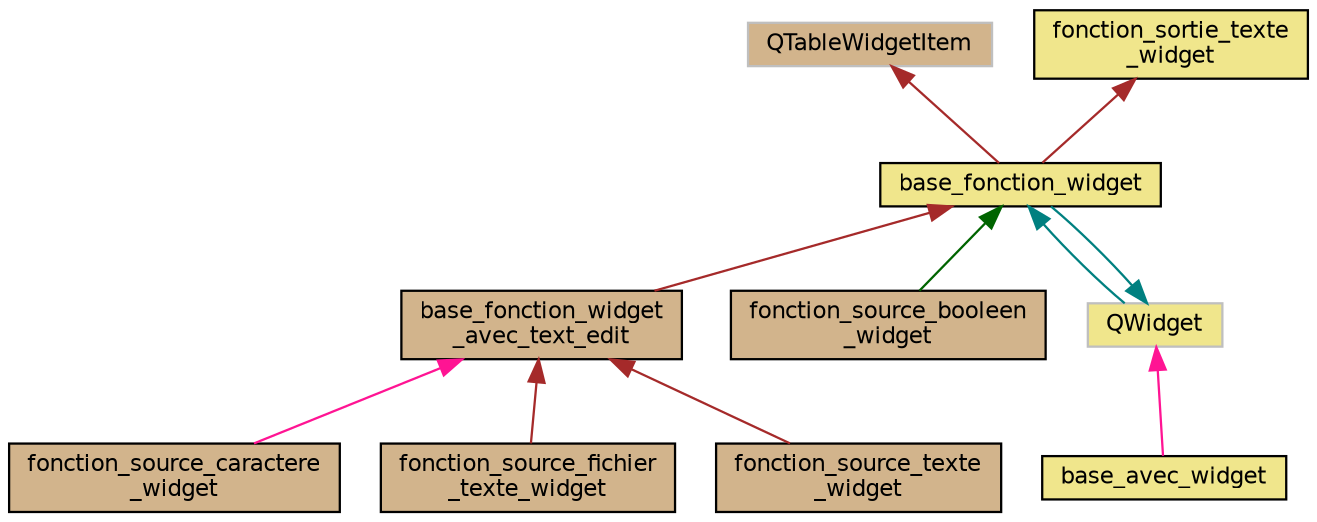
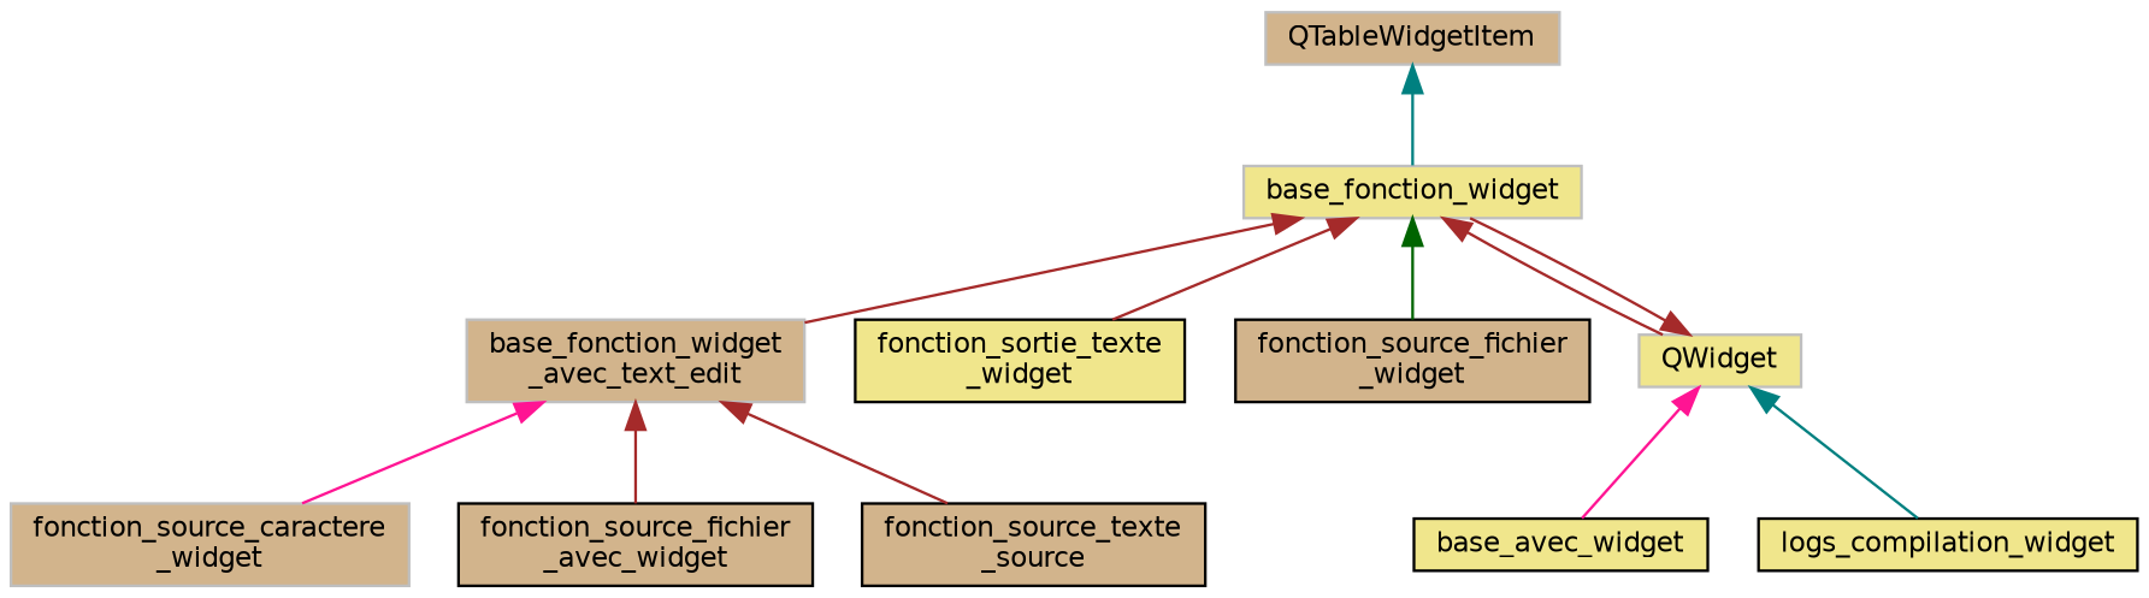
  digraph {
    rankdir=TB
    node [color=black fillcolor=tan fontname=Helvetica fontsize=10 shape=record style=filled]
    edge [color=brown dir=back fontname=Helvetica fontsize=10 labelfontname=Helvetica labelfontsize=10 style=solid]
    n1 [color=grey75 height=0.2 label=QTableWidgetItem width=0.4]
-   n2 [fillcolor=khaki height=0.2 label=base_fonction_widget width=0.4]
-   n3 [height=0.2 label="base_fonction_widget\l_avec_text_edit" width=0.4]
+   n2 [color=grey75 fillcolor=khaki height=0.2 label=base_fonction_widget width=0.4]
+   n3 [color=grey75 height=0.2 label="base_fonction_widget\l_avec_text_edit" width=0.4]
    n4 [fillcolor=khaki height=0.2 label="fonction_sortie_texte\l_widget" width=0.4]
-   n5 [height=0.2 label="fonction_source_booleen\l_widget" width=0.4]
+   n5 [height=0.2 label="fonction_source_fichier\l_widget" width=0.4]
    n6 [color=grey75 fillcolor=khaki height=0.2 label=QWidget width=0.4]
-   n7 [height=0.2 label="fonction_source_caractere\l_widget" width=0.4]
-   n8 [height=0.2 label="fonction_source_fichier\l_texte_widget" width=0.4]
-   n9 [height=0.2 label="fonction_source_texte\l_widget" width=0.4]
+   n7 [color=grey75 height=0.2 label="fonction_source_caractere\l_widget" width=0.4]
+   n8 [height=0.2 label="fonction_source_fichier\l_avec_widget" width=0.4]
+   n9 [height=0.2 label="fonction_source_texte\l_source" width=0.4]
    n10 [fillcolor=khaki height=0.2 label=base_avec_widget width=0.4]
-   n1 -> n2
+   n11 [fillcolor=khaki height=0.2 label=logs_compilation_widget width=0.4]
+   n1 -> n2 [color=teal]
    n2 -> n3
-   n4 -> n2
+   n2 -> n4
    n2 -> n5 [color=darkgreen]
-   n2 -> n6 [color=teal]
+   n2 -> n6
    n3 -> n7 [color=deeppink]
    n3 -> n8
    n3 -> n9
-   n6 -> n2 [color=teal]
+   n6 -> n2
    n6 -> n10 [color=deeppink]
+   n6 -> n11 [color=teal]
  }
